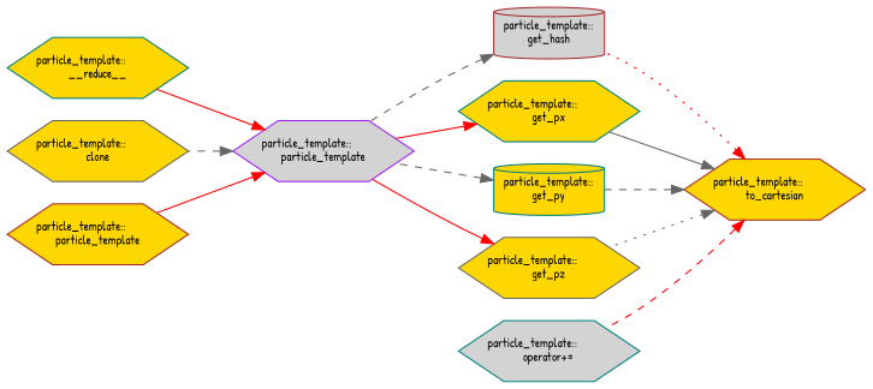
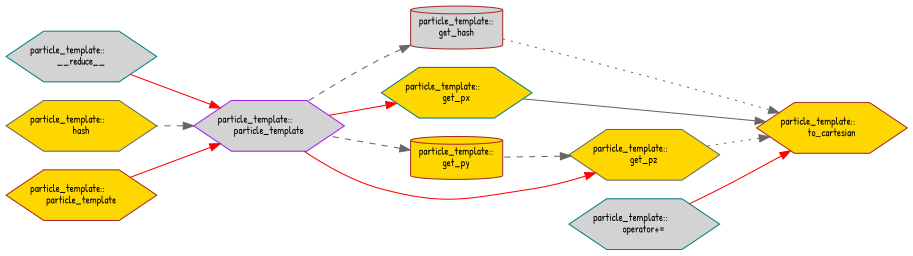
  digraph {
    fontname="Patrick Hand"
    rankdir=RL
    node [color=teal fillcolor=gold fontname="Patrick Hand" fontsize=10 shape=hexagon style=filled]
    edge [color=gray40 dir=back fontname="Patrick Hand" fontsize=10 labelfontname=Helvetica labelfontsize=10 style=solid]
    n1 [color=brown fontcolor=black height=0.2 label="particle_template::\lto_cartesian" width=0.4]
    n2 [color=brown fillcolor=lightgrey height=0.2 label="particle_template::\lget_hash" shape=cylinder width=0.4]
    n3 [height=0.2 label="particle_template::\lget_px" width=0.4]
-   n4 [height=0.2 label="particle_template::\lget_py" shape=cylinder width=0.4]
+   n4 [color=brown height=0.2 label="particle_template::\lget_py" shape=cylinder width=0.4]
    n5 [color=gray40 height=0.2 label="particle_template::\lget_pz" width=0.4]
    n6 [fillcolor=lightgrey height=0.2 label="particle_template::\loperator+=" width=0.4]
    n7 [color=purple fillcolor=lightgrey height=0.2 label="particle_template::\lparticle_template" width=0.4]
-   n8 [height=0.2 label="particle_template::\l__reduce__" width=0.4]
-   n9 [color=gray40 height=0.2 label="particle_template::\lclone" width=0.4]
+   n8 [fillcolor=lightgrey height=0.2 label="particle_template::\l__reduce__" width=0.4]
+   n9 [color=gray40 height=0.2 label="particle_template::\lhash" width=0.4]
    n10 [color=brown height=0.2 label="particle_template::\lparticle_template" width=0.4]
-   n1 -> n2 [color=red style=dotted]
+   n1 -> n2 [style=dotted]
    n1 -> n3
-   n1 -> n4 [style=dashed]
+   n5 -> n4 [style=dashed]
    n1 -> n5 [style=dotted]
-   n1 -> n6 [color=red style=dashed]
+   n1 -> n6 [color=red]
    n2 -> n7 [style=dashed]
    n3 -> n7 [color=red]
    n4 -> n7 [style=dashed]
    n5 -> n7 [color=red]
    n7 -> n8 [color=red]
    n7 -> n9 [style=dashed]
    n7 -> n10 [color=red]
  }
